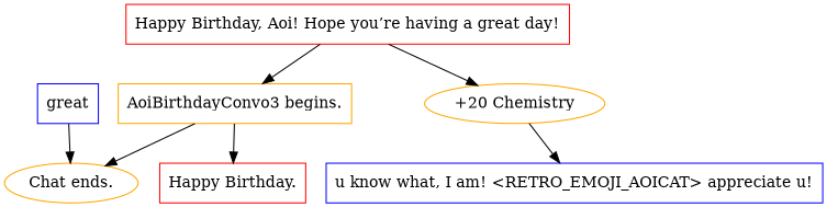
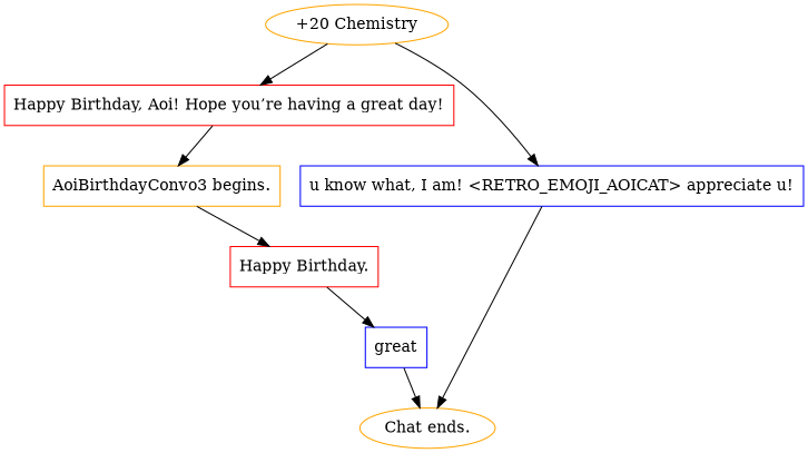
  digraph {
    node [color=orange shape=box]
    n1 [color=red label="Happy Birthday."]
    "AoiBirthdayConvo3 begins."
    n3 [color=blue label=great]
    n4 [color=red label="Happy Birthday, Aoi! Hope you’re having a great day!"]
    n5 [label="+20 Chemistry" shape=""]
    "Chat ends." [shape=""]
    n7 [color=blue label="u know what, I am! <RETRO_EMOJI_AOICAT> appreciate u!"]
+   n1 -> n3
    "AoiBirthdayConvo3 begins." -> n1
    n3 -> "Chat ends."
    n4 -> "AoiBirthdayConvo3 begins."
-   n4 -> n5
+   n5 -> n4
    n5 -> n7
-   "AoiBirthdayConvo3 begins." -> "Chat ends."
+   n7 -> "Chat ends."
  }
